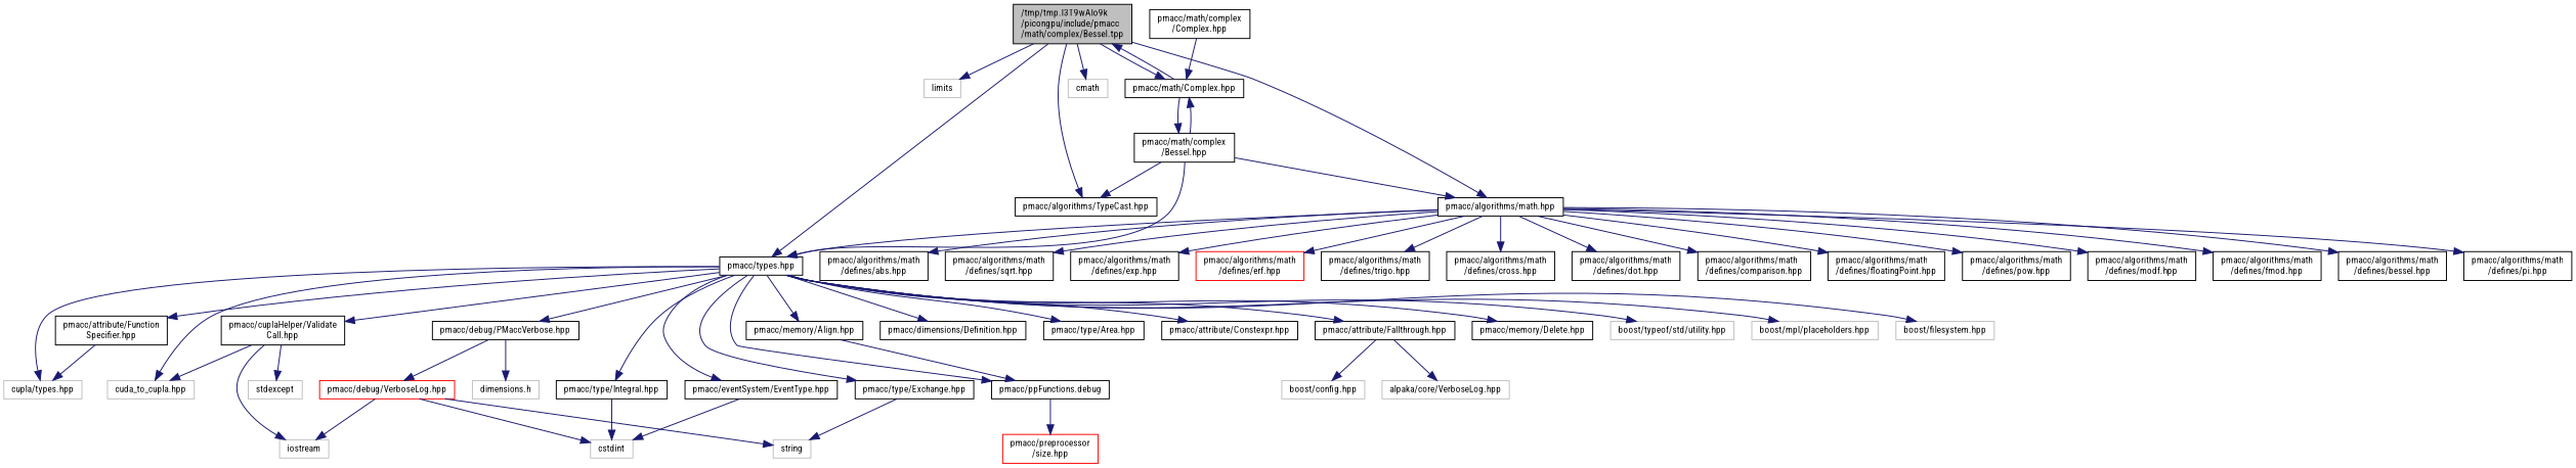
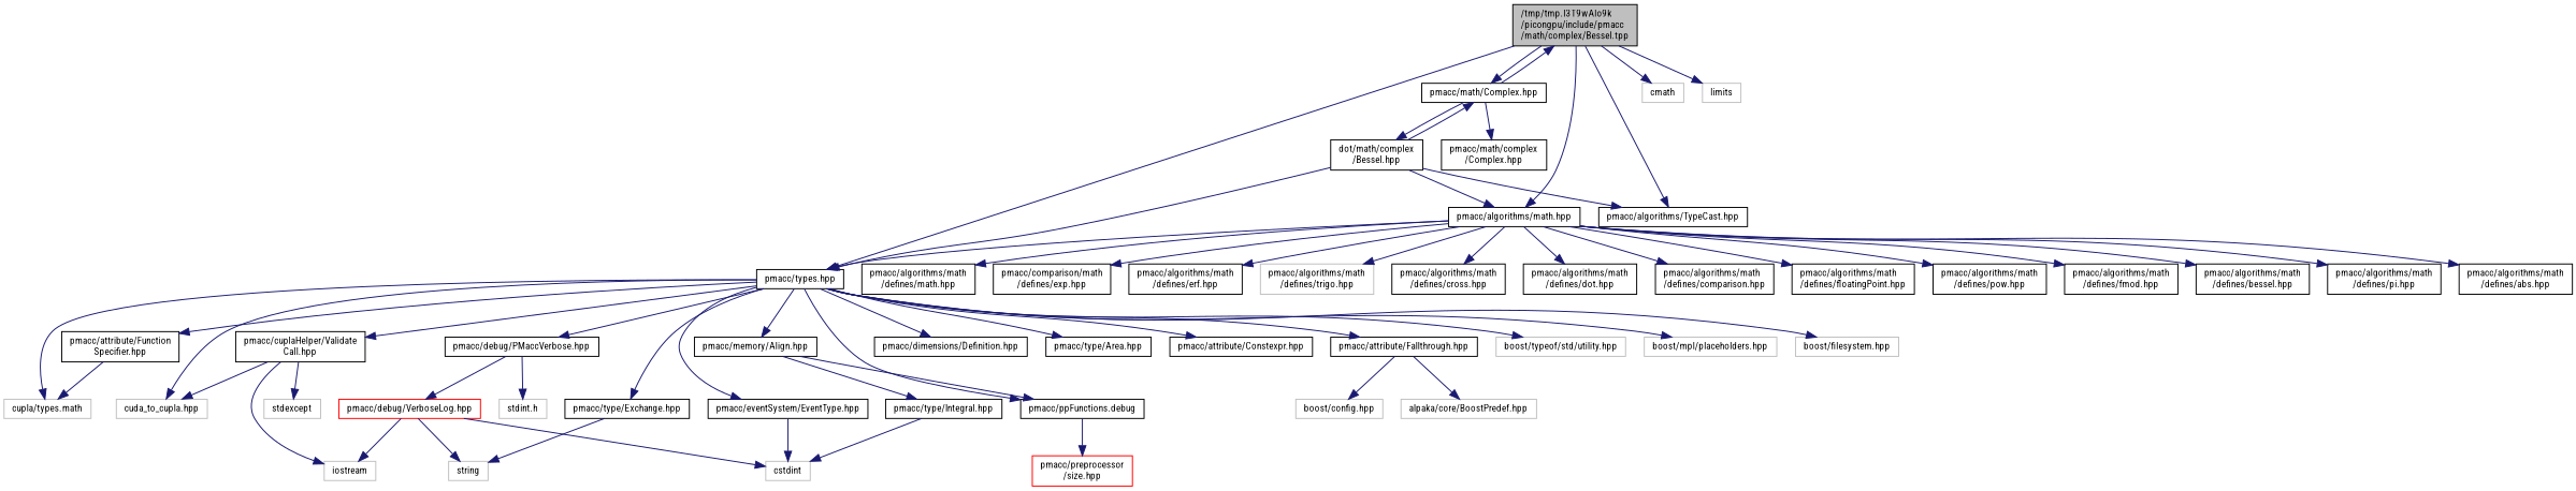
  digraph {
    fontname="Roboto Condensed"
    node [color=black fillcolor=white fontname="Roboto Condensed" fontsize=10 shape=record style=filled]
    edge [color=midnightblue fontname="Roboto Condensed" fontsize=10 labelfontname=Helvetica labelfontsize=10 style=solid]
    n1 [fillcolor=grey75 fontcolor=black height=0.2 label="/tmp/tmp.I3T9wAlo9k\l/picongpu/include/pmacc\l/math/complex/Bessel.tpp" width=0.4]
    n2 [height=0.2 label="pmacc/types.hpp" width=0.4]
    n3 [height=0.2 label="pmacc/algorithms/math.hpp" width=0.4]
    n4 [height=0.2 label="pmacc/algorithms/TypeCast.hpp" width=0.4]
    n5 [height=0.2 label="pmacc/math/Complex.hpp" width=0.4]
    n6 [color=grey75 height=0.2 label=cmath width=0.4]
    n7 [color=grey75 height=0.2 label=limits width=0.4]
-   n8 [color=grey75 height=0.2 label="cupla/types.hpp" width=0.4]
+   n8 [color=grey75 height=0.2 label="cupla/types.math" width=0.4]
    n9 [color=grey75 height=0.2 label="cuda_to_cupla.hpp" width=0.4]
    n10 [height=0.2 label="pmacc/debug/PMaccVerbose.hpp" width=0.4]
    n11 [height=0.2 label="pmacc/ppFunctions.debug" width=0.4]
    n12 [height=0.2 label="pmacc/dimensions/Definition.hpp" width=0.4]
    n13 [height=0.2 label="pmacc/type/Area.hpp" width=0.4]
    n14 [height=0.2 label="pmacc/type/Integral.hpp" width=0.4]
    n15 [height=0.2 label="pmacc/type/Exchange.hpp" width=0.4]
    n16 [height=0.2 label="pmacc/attribute/Function\lSpecifier.hpp" width=0.4]
    n17 [height=0.2 label="pmacc/attribute/Constexpr.hpp" width=0.4]
    n18 [height=0.2 label="pmacc/attribute/Fallthrough.hpp" width=0.4]
    n19 [height=0.2 label="pmacc/eventSystem/EventType.hpp" width=0.4]
    n20 [height=0.2 label="pmacc/cuplaHelper/Validate\lCall.hpp" width=0.4]
    n21 [height=0.2 label="pmacc/memory/Align.hpp" width=0.4]
-   n22 [height=0.2 label="pmacc/memory/Delete.hpp" width=0.4]
    n23 [color=grey75 height=0.2 label="boost/typeof/std/utility.hpp" width=0.4]
    n24 [color=grey75 height=0.2 label="boost/mpl/placeholders.hpp" width=0.4]
    n25 [color=grey75 height=0.2 label="boost/filesystem.hpp" width=0.4]
    n26 [height=0.2 label="pmacc/algorithms/math\l/defines/abs.hpp" width=0.4]
-   n27 [height=0.2 label="pmacc/algorithms/math\l/defines/sqrt.hpp" width=0.4]
-   n28 [height=0.2 label="pmacc/algorithms/math\l/defines/exp.hpp" width=0.4]
-   n29 [color=red height=0.2 label="pmacc/algorithms/math\l/defines/erf.hpp" width=0.4]
-   n30 [height=0.2 label="pmacc/algorithms/math\l/defines/trigo.hpp" width=0.4]
+   n27 [height=0.2 label="pmacc/algorithms/math\l/defines/math.hpp" width=0.4]
+   n28 [height=0.2 label="pmacc/comparison/math\l/defines/exp.hpp" width=0.4]
+   n29 [height=0.2 label="pmacc/algorithms/math\l/defines/erf.hpp" width=0.4]
+   n30 [color=grey75 height=0.2 label="pmacc/algorithms/math\l/defines/trigo.hpp" width=0.4]
    n31 [height=0.2 label="pmacc/algorithms/math\l/defines/cross.hpp" width=0.4]
    n32 [height=0.2 label="pmacc/algorithms/math\l/defines/dot.hpp" width=0.4]
    n33 [height=0.2 label="pmacc/algorithms/math\l/defines/comparison.hpp" width=0.4]
    n34 [height=0.2 label="pmacc/algorithms/math\l/defines/floatingPoint.hpp" width=0.4]
    n35 [height=0.2 label="pmacc/algorithms/math\l/defines/pow.hpp" width=0.4]
-   n36 [height=0.2 label="pmacc/algorithms/math\l/defines/modf.hpp" width=0.4]
    n37 [height=0.2 label="pmacc/algorithms/math\l/defines/fmod.hpp" width=0.4]
    n38 [height=0.2 label="pmacc/algorithms/math\l/defines/bessel.hpp" width=0.4]
    n39 [height=0.2 label="pmacc/algorithms/math\l/defines/pi.hpp" width=0.4]
    n40 [height=0.2 label="pmacc/math/complex\l/Complex.hpp" width=0.4]
-   n41 [height=0.2 label="pmacc/math/complex\l/Bessel.hpp" width=0.4]
+   n41 [height=0.2 label="dot/math/complex\l/Bessel.hpp" width=0.4]
    n42 [color=red height=0.2 label="pmacc/debug/VerboseLog.hpp" width=0.4]
-   n43 [color=grey75 height=0.2 label="dimensions.h" width=0.4]
+   n43 [color=grey75 height=0.2 label="stdint.h" width=0.4]
    n44 [color=red height=0.2 label="pmacc/preprocessor\l/size.hpp" width=0.4]
    n45 [color=grey75 height=0.2 label=cstdint width=0.4]
    n46 [color=grey75 height=0.2 label=string width=0.4]
    n47 [color=grey75 height=0.2 label="boost/config.hpp" width=0.4]
-   n48 [color=grey75 height=0.2 label="alpaka/core/VerboseLog.hpp" width=0.4]
+   n48 [color=grey75 height=0.2 label="alpaka/core/BoostPredef.hpp" width=0.4]
    n49 [color=grey75 height=0.2 label=iostream width=0.4]
    n50 [color=grey75 height=0.2 label=stdexcept width=0.4]
    n1 -> n2
    n1 -> n3
    n1 -> n4
    n1 -> n5
    n1 -> n6
    n1 -> n7
    n2 -> n8
    n2 -> n9
    n2 -> n10
    n2 -> n11
    n2 -> n12
    n2 -> n13
-   n2 -> n14
+   n21 -> n14
    n2 -> n15
    n2 -> n16
    n2 -> n17
    n2 -> n18
    n2 -> n19
    n2 -> n20
    n2 -> n21
-   n2 -> n22
    n2 -> n23
    n2 -> n24
    n2 -> n25
    n3 -> n2
    n3 -> n26
    n3 -> n27
    n3 -> n28
    n3 -> n29
    n3 -> n30
    n3 -> n31
    n3 -> n32
    n3 -> n33
    n3 -> n34
    n3 -> n35
-   n3 -> n36
    n3 -> n37
    n3 -> n38
    n3 -> n39
    n5 -> n1
-   n40 -> n5
+   n5 -> n40
    n5 -> n41
    n10 -> n42
    n10 -> n43
    n11 -> n44
    n14 -> n45
    n15 -> n46
    n16 -> n8
    n18 -> n47
    n18 -> n48
    n19 -> n45
    n20 -> n9
    n20 -> n49
    n20 -> n50
    n21 -> n11
    n41 -> n2
    n41 -> n3
    n41 -> n4
    n41 -> n5
    n42 -> n45
    n42 -> n46
    n42 -> n49
  }
